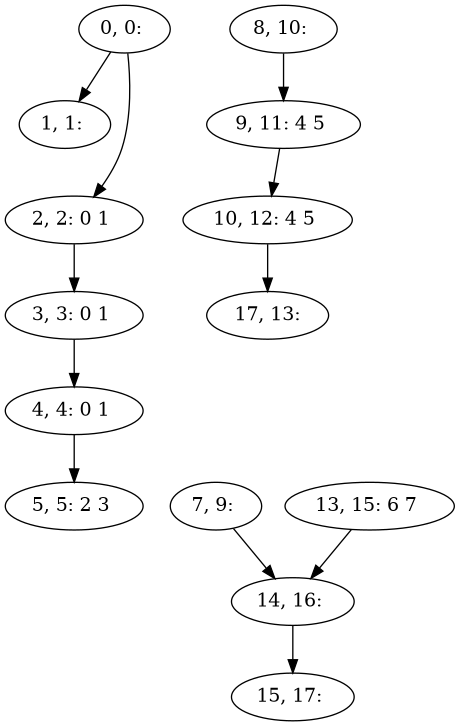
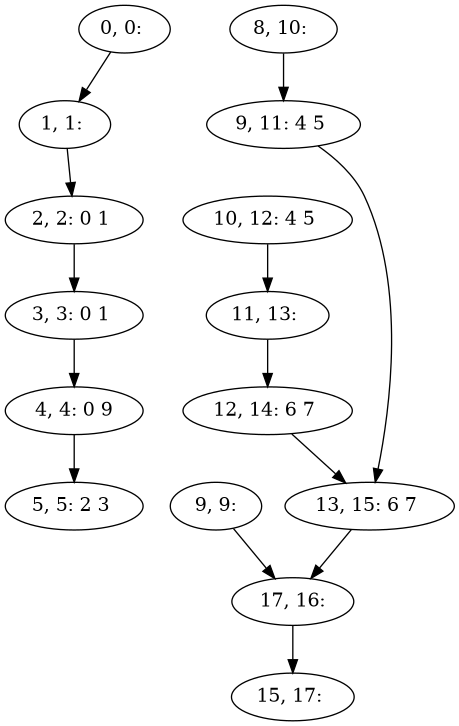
  digraph {
    n1 [label="0, 0: "]
    n2 [label="1, 1: "]
    n3 [label="2, 2: 0 1 "]
    n4 [label="3, 3: 0 1 "]
-   n5 [label="4, 4: 0 1 "]
+   n5 [label="4, 4: 0 9"]
    n6 [label="5, 5: 2 3 "]
-   n7 [label="7, 9: "]
-   n8 [label="14, 16: "]
+   n7 [label="9, 9:"]
+   n8 [label="17, 16:"]
    n9 [label="8, 10: "]
    n10 [label="9, 11: 4 5 "]
    n11 [label="15, 17: "]
    n12 [label="10, 12: 4 5 "]
-   n13 [label="17, 13:"]
+   n13 [label="11, 13: "]
+   n14 [label="12, 14: 6 7 "]
    n15 [label="13, 15: 6 7 "]
    n1 -> n2
-   n1 -> n3
+   n2 -> n3
    n3 -> n4
    n4 -> n5
    n5 -> n6
    n7 -> n8
    n8 -> n11
    n9 -> n10
-   n10 -> n12
+   n10 -> n15
    n12 -> n13
+   n13 -> n14
+   n14 -> n15
    n15 -> n8
  }
